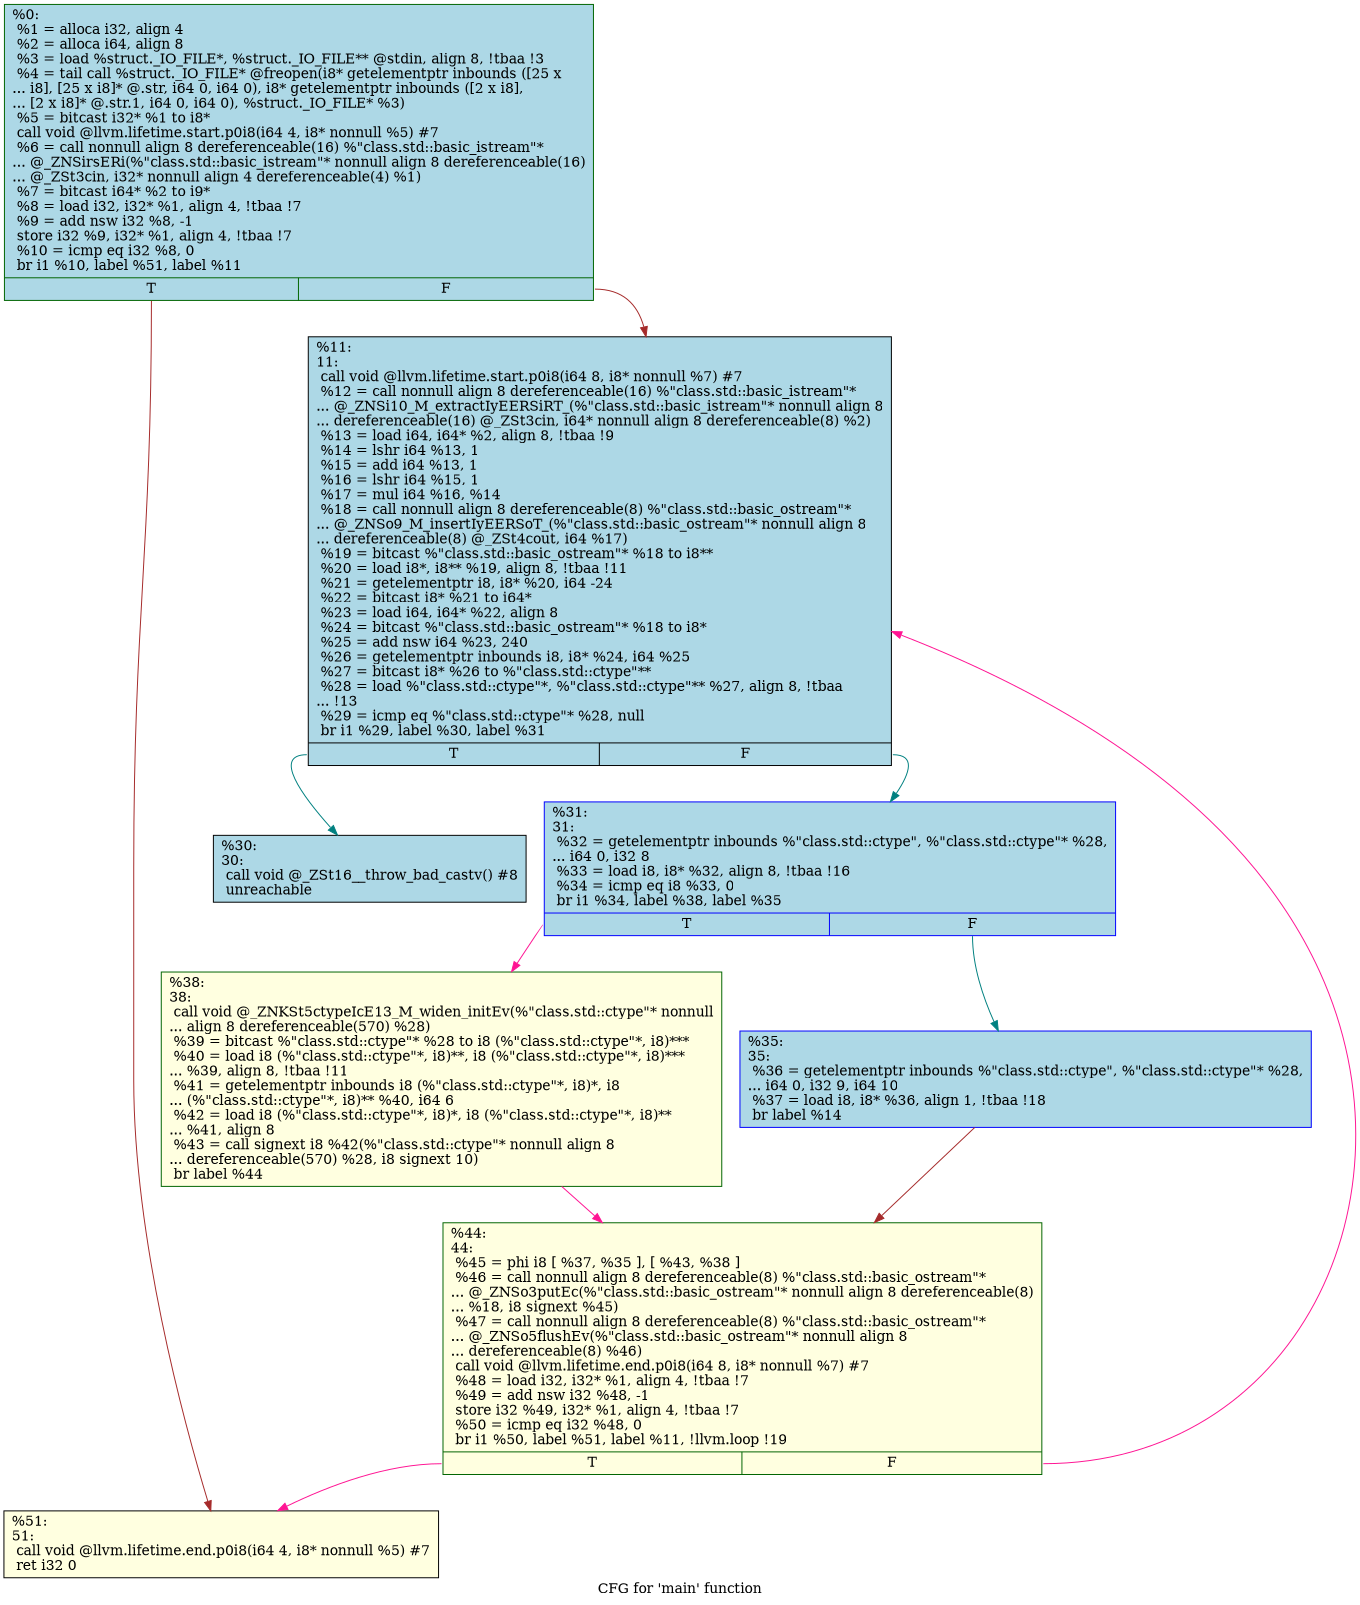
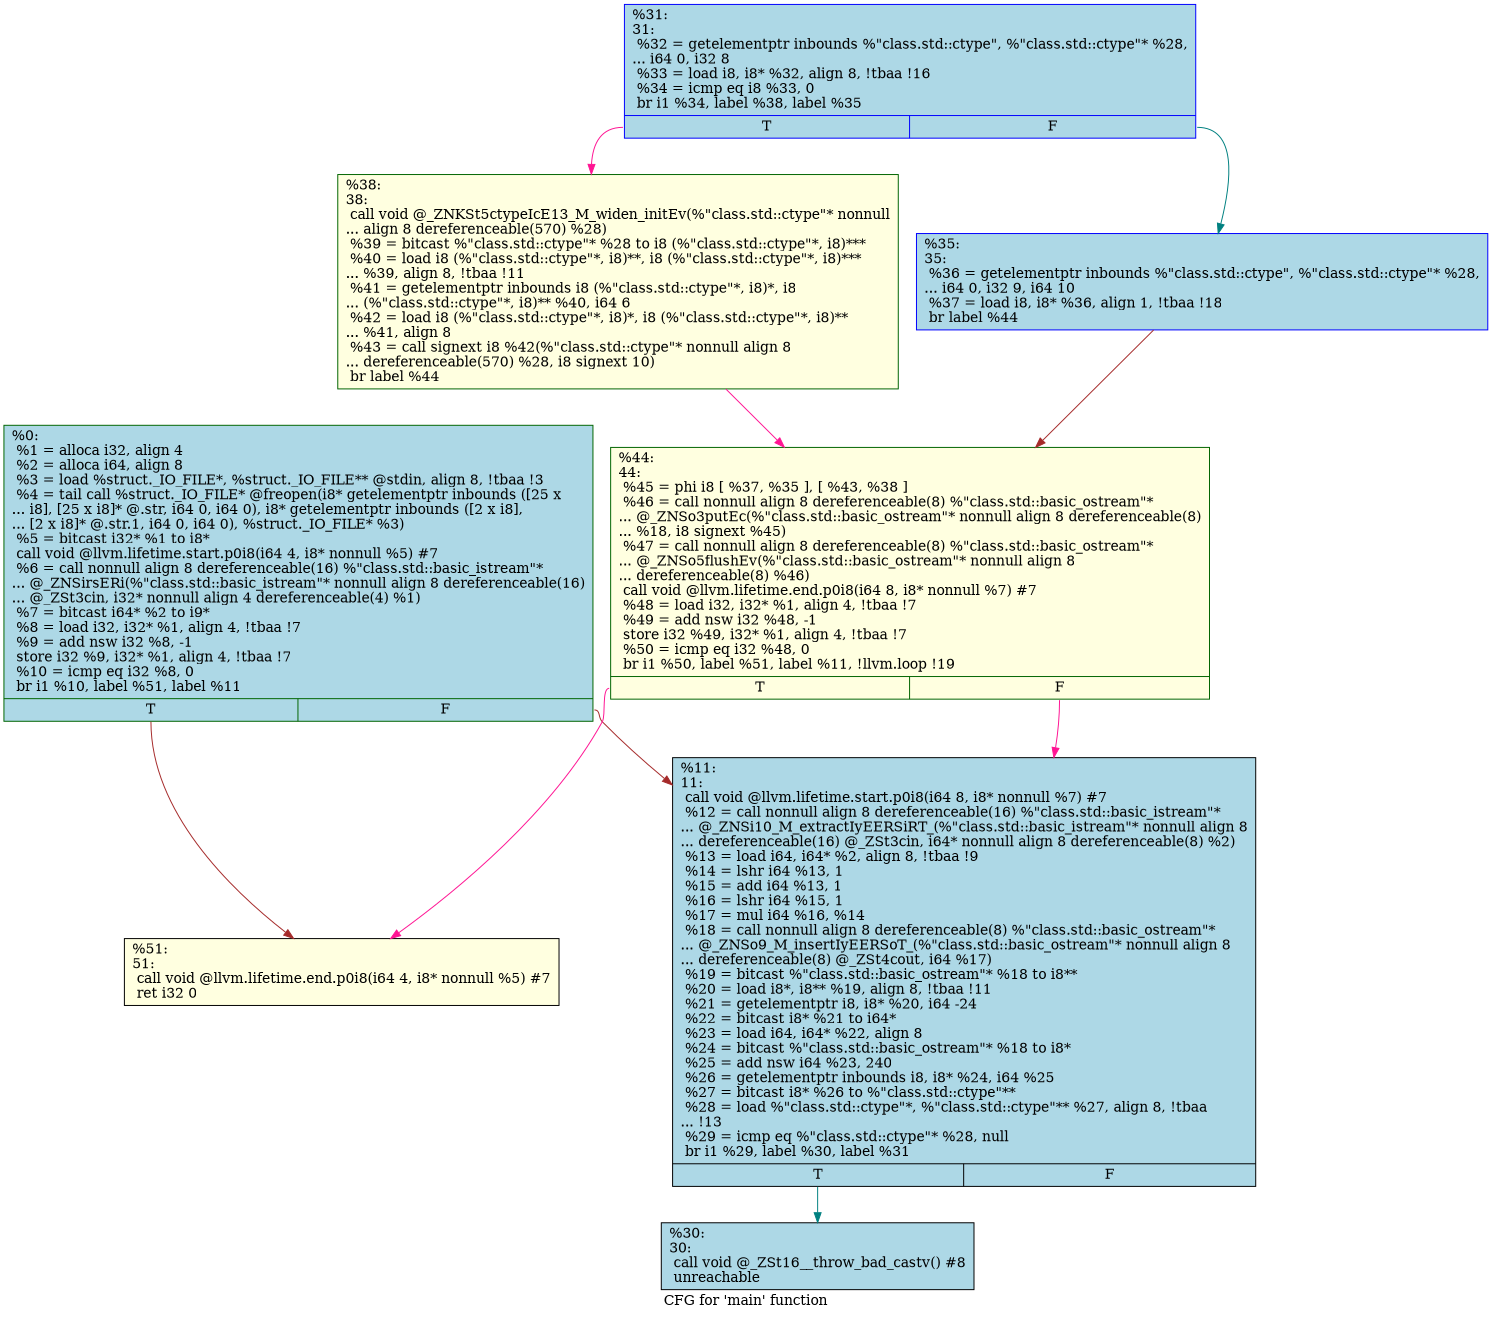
  digraph {
    label="CFG for 'main' function"
    node [color=darkgreen fillcolor=lightblue shape=record style=filled]
    edge [color=deeppink tailport=s0]
    n1 [label="{%0:\l  %1 = alloca i32, align 4\l  %2 = alloca i64, align 8\l  %3 = load %struct._IO_FILE*, %struct._IO_FILE** @stdin, align 8, !tbaa !3\l  %4 = tail call %struct._IO_FILE* @freopen(i8* getelementptr inbounds ([25 x\l... i8], [25 x i8]* @.str, i64 0, i64 0), i8* getelementptr inbounds ([2 x i8],\l... [2 x i8]* @.str.1, i64 0, i64 0), %struct._IO_FILE* %3)\l  %5 = bitcast i32* %1 to i8*\l  call void @llvm.lifetime.start.p0i8(i64 4, i8* nonnull %5) #7\l  %6 = call nonnull align 8 dereferenceable(16) %\"class.std::basic_istream\"*\l... @_ZNSirsERi(%\"class.std::basic_istream\"* nonnull align 8 dereferenceable(16)\l... @_ZSt3cin, i32* nonnull align 4 dereferenceable(4) %1)\l  %7 = bitcast i64* %2 to i9*\l  %8 = load i32, i32* %1, align 4, !tbaa !7\l  %9 = add nsw i32 %8, -1\l  store i32 %9, i32* %1, align 4, !tbaa !7\l  %10 = icmp eq i32 %8, 0\l  br i1 %10, label %51, label %11\l|{<s0>T|<s1>F}}"]
    n2 [color=black fillcolor=lightyellow label="{%51:\l51:                                               \l  call void @llvm.lifetime.end.p0i8(i64 4, i8* nonnull %5) #7\l  ret i32 0\l}"]
    n3 [color=black label="{%11:\l11:                                               \l  call void @llvm.lifetime.start.p0i8(i64 8, i8* nonnull %7) #7\l  %12 = call nonnull align 8 dereferenceable(16) %\"class.std::basic_istream\"*\l... @_ZNSi10_M_extractIyEERSiRT_(%\"class.std::basic_istream\"* nonnull align 8\l... dereferenceable(16) @_ZSt3cin, i64* nonnull align 8 dereferenceable(8) %2)\l  %13 = load i64, i64* %2, align 8, !tbaa !9\l  %14 = lshr i64 %13, 1\l  %15 = add i64 %13, 1\l  %16 = lshr i64 %15, 1\l  %17 = mul i64 %16, %14\l  %18 = call nonnull align 8 dereferenceable(8) %\"class.std::basic_ostream\"*\l... @_ZNSo9_M_insertIyEERSoT_(%\"class.std::basic_ostream\"* nonnull align 8\l... dereferenceable(8) @_ZSt4cout, i64 %17)\l  %19 = bitcast %\"class.std::basic_ostream\"* %18 to i8**\l  %20 = load i8*, i8** %19, align 8, !tbaa !11\l  %21 = getelementptr i8, i8* %20, i64 -24\l  %22 = bitcast i8* %21 to i64*\l  %23 = load i64, i64* %22, align 8\l  %24 = bitcast %\"class.std::basic_ostream\"* %18 to i8*\l  %25 = add nsw i64 %23, 240\l  %26 = getelementptr inbounds i8, i8* %24, i64 %25\l  %27 = bitcast i8* %26 to %\"class.std::ctype\"**\l  %28 = load %\"class.std::ctype\"*, %\"class.std::ctype\"** %27, align 8, !tbaa\l... !13\l  %29 = icmp eq %\"class.std::ctype\"* %28, null\l  br i1 %29, label %30, label %31\l|{<s0>T|<s1>F}}"]
    n4 [color=black label="{%30:\l30:                                               \l  call void @_ZSt16__throw_bad_castv() #8\l  unreachable\l}"]
    n5 [color=blue label="{%31:\l31:                                               \l  %32 = getelementptr inbounds %\"class.std::ctype\", %\"class.std::ctype\"* %28,\l... i64 0, i32 8\l  %33 = load i8, i8* %32, align 8, !tbaa !16\l  %34 = icmp eq i8 %33, 0\l  br i1 %34, label %38, label %35\l|{<s0>T|<s1>F}}"]
    n6 [fillcolor=lightyellow label="{%38:\l38:                                               \l  call void @_ZNKSt5ctypeIcE13_M_widen_initEv(%\"class.std::ctype\"* nonnull\l... align 8 dereferenceable(570) %28)\l  %39 = bitcast %\"class.std::ctype\"* %28 to i8 (%\"class.std::ctype\"*, i8)***\l  %40 = load i8 (%\"class.std::ctype\"*, i8)**, i8 (%\"class.std::ctype\"*, i8)***\l... %39, align 8, !tbaa !11\l  %41 = getelementptr inbounds i8 (%\"class.std::ctype\"*, i8)*, i8\l... (%\"class.std::ctype\"*, i8)** %40, i64 6\l  %42 = load i8 (%\"class.std::ctype\"*, i8)*, i8 (%\"class.std::ctype\"*, i8)**\l... %41, align 8\l  %43 = call signext i8 %42(%\"class.std::ctype\"* nonnull align 8\l... dereferenceable(570) %28, i8 signext 10)\l  br label %44\l}"]
-   n7 [color=blue label="{%35:\l35:                                               \l  %36 = getelementptr inbounds %\"class.std::ctype\", %\"class.std::ctype\"* %28,\l... i64 0, i32 9, i64 10\l  %37 = load i8, i8* %36, align 1, !tbaa !18\l  br label %14\l}"]
+   n7 [color=blue label="{%35:\l35:                                               \l  %36 = getelementptr inbounds %\"class.std::ctype\", %\"class.std::ctype\"* %28,\l... i64 0, i32 9, i64 10\l  %37 = load i8, i8* %36, align 1, !tbaa !18\l  br label %44\l}"]
    n8 [fillcolor=lightyellow label="{%44:\l44:                                               \l  %45 = phi i8 [ %37, %35 ], [ %43, %38 ]\l  %46 = call nonnull align 8 dereferenceable(8) %\"class.std::basic_ostream\"*\l... @_ZNSo3putEc(%\"class.std::basic_ostream\"* nonnull align 8 dereferenceable(8)\l... %18, i8 signext %45)\l  %47 = call nonnull align 8 dereferenceable(8) %\"class.std::basic_ostream\"*\l... @_ZNSo5flushEv(%\"class.std::basic_ostream\"* nonnull align 8\l... dereferenceable(8) %46)\l  call void @llvm.lifetime.end.p0i8(i64 8, i8* nonnull %7) #7\l  %48 = load i32, i32* %1, align 4, !tbaa !7\l  %49 = add nsw i32 %48, -1\l  store i32 %49, i32* %1, align 4, !tbaa !7\l  %50 = icmp eq i32 %48, 0\l  br i1 %50, label %51, label %11, !llvm.loop !19\l|{<s0>T|<s1>F}}"]
    n1 -> n2 [color=brown]
    n1 -> n3 [color=brown tailport=s1]
    n3 -> n4 [color=teal]
-   n3 -> n5 [color=teal tailport=s1]
    n5 -> n6
    n5 -> n7 [color=teal tailport=s1]
    n6 -> n8
    n7 -> n8 [color=brown]
    n8 -> n2
    n8 -> n3 [tailport=s1]
  }
